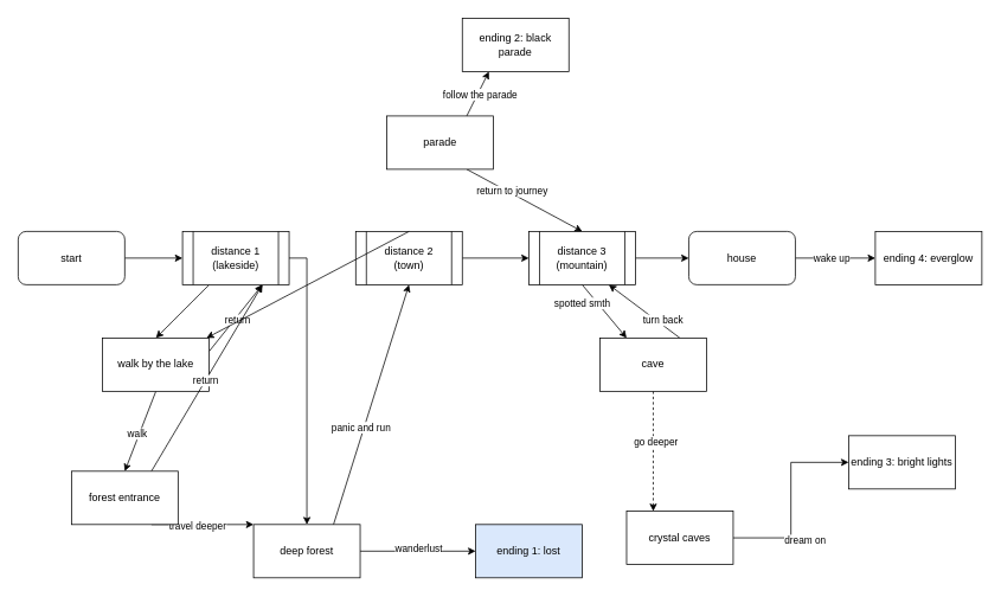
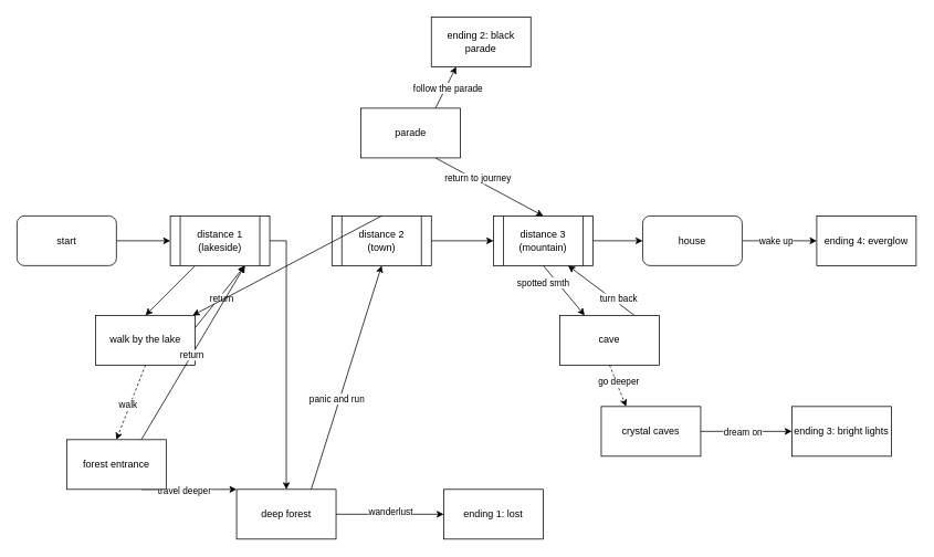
  <mxCell id="0" />
  <mxCell id="1" parent="0" />
  <mxCell id="2" style="edgeStyle=orthogonalEdgeStyle;rounded=0;orthogonalLoop=1;jettySize=auto;html=1;exitX=1;exitY=0.5;exitDx=0;exitDy=0;entryX=0;entryY=0.5;entryDx=0;entryDy=0;" parent="1" source="3" target="5" edge="1"><mxGeometry relative="1" as="geometry" /></mxCell>
  <mxCell id="3" value="start" style="rounded=1;whiteSpace=wrap;html=1;" parent="1" vertex="1"><mxGeometry x="20" y="260" width="120" height="60" as="geometry" /></mxCell>
  <mxCell id="4" style="rounded=0;orthogonalLoop=1;jettySize=auto;html=1;exitX=0.25;exitY=1;exitDx=0;exitDy=0;entryX=0.5;entryY=0;entryDx=0;entryDy=0;" parent="1" source="5" target="20" edge="1"><mxGeometry relative="1" as="geometry" /></mxCell>
  <mxCell id="5" value="distance 1&lt;br&gt;(lakeside)" style="shape=process;whiteSpace=wrap;html=1;backgroundOutline=1;" parent="1" vertex="1"><mxGeometry x="205" y="260" width="120" height="60" as="geometry" /></mxCell>
  <mxCell id="6" style="edgeStyle=orthogonalEdgeStyle;rounded=0;orthogonalLoop=1;jettySize=auto;html=1;exitX=1;exitY=0.5;exitDx=0;exitDy=0;entryX=0;entryY=0.5;entryDx=0;entryDy=0;" parent="1" source="7" target="12" edge="1"><mxGeometry relative="1" as="geometry" /></mxCell>
  <mxCell id="7" value="distance 2&lt;br&gt;(town)" style="shape=process;whiteSpace=wrap;html=1;backgroundOutline=1;" parent="1" vertex="1"><mxGeometry x="400" y="260" width="120" height="60" as="geometry" /></mxCell>
  <mxCell id="8" style="edgeStyle=orthogonalEdgeStyle;rounded=0;orthogonalLoop=1;jettySize=auto;html=1;exitX=1;exitY=0.5;exitDx=0;exitDy=0;" parent="1" source="5" target="37" edge="1"><mxGeometry relative="1" as="geometry"><mxPoint x="345" y="260" as="sourcePoint" /></mxGeometry></mxCell>
  <mxCell id="9" style="edgeStyle=orthogonalEdgeStyle;rounded=0;orthogonalLoop=1;jettySize=auto;html=1;exitX=1;exitY=0.5;exitDx=0;exitDy=0;entryX=0;entryY=0.5;entryDx=0;entryDy=0;" parent="1" source="12" target="15" edge="1"><mxGeometry relative="1" as="geometry" /></mxCell>
  <mxCell id="10" style="rounded=0;orthogonalLoop=1;jettySize=auto;html=1;exitX=0.5;exitY=1;exitDx=0;exitDy=0;entryX=0.25;entryY=0;entryDx=0;entryDy=0;" parent="1" source="12" target="44" edge="1"><mxGeometry relative="1" as="geometry"><mxPoint x="745" y="430" as="targetPoint" /></mxGeometry></mxCell>
  <mxCell id="11" value="spotted smth" style="edgeLabel;html=1;align=center;verticalAlign=middle;resizable=0;points=[];" parent="10" vertex="1" connectable="0"><mxGeometry x="0.063" y="-3" relative="1" as="geometry"><mxPoint x="-25" y="-14" as="offset" /></mxGeometry></mxCell>
  <mxCell id="12" value="distance 3&lt;br&gt;(mountain)" style="shape=process;whiteSpace=wrap;html=1;backgroundOutline=1;" parent="1" vertex="1"><mxGeometry x="595" y="260" width="120" height="60" as="geometry" /></mxCell>
  <mxCell id="13" style="edgeStyle=orthogonalEdgeStyle;rounded=0;orthogonalLoop=1;jettySize=auto;html=1;exitX=1;exitY=0.5;exitDx=0;exitDy=0;entryX=0;entryY=0.5;entryDx=0;entryDy=0;" parent="1" source="15" target="39" edge="1"><mxGeometry relative="1" as="geometry" /></mxCell>
  <mxCell id="14" value="wake up" style="edgeLabel;html=1;align=center;verticalAlign=middle;resizable=0;points=[];" parent="13" vertex="1" connectable="0"><mxGeometry x="-0.114" y="4" relative="1" as="geometry"><mxPoint y="4" as="offset" /></mxGeometry></mxCell>
  <mxCell id="15" value="house" style="rounded=1;whiteSpace=wrap;html=1;" parent="1" vertex="1"><mxGeometry x="775" y="260" width="120" height="60" as="geometry" /></mxCell>
  <mxCell id="16" style="rounded=0;orthogonalLoop=1;jettySize=auto;html=1;exitX=1;exitY=0.25;exitDx=0;exitDy=0;entryX=0.75;entryY=1;entryDx=0;entryDy=0;" parent="1" source="20" target="5" edge="1"><mxGeometry relative="1" as="geometry" /></mxCell>
  <mxCell id="17" value="return" style="edgeLabel;html=1;align=center;verticalAlign=middle;resizable=0;points=[];" parent="16" vertex="1" connectable="0"><mxGeometry x="-0.013" y="-3" relative="1" as="geometry"><mxPoint y="-1" as="offset" /></mxGeometry></mxCell>
- <mxCell id="18" style="rounded=0;orthogonalLoop=1;jettySize=auto;html=1;exitX=0.5;exitY=1;exitDx=0;exitDy=0;entryX=0.5;entryY=0;entryDx=0;entryDy=0;" parent="1" source="20" target="32" edge="1"><mxGeometry relative="1" as="geometry" /></mxCell>
+ <mxCell id="18" style="rounded=0;orthogonalLoop=1;jettySize=auto;html=1;exitX=0.5;exitY=1;exitDx=0;exitDy=0;entryX=0.5;entryY=0;entryDx=0;entryDy=0;dashed=1;" parent="1" source="20" target="32" edge="1"><mxGeometry relative="1" as="geometry" /></mxCell>
  <mxCell id="19" value="walk" style="edgeLabel;html=1;align=center;verticalAlign=middle;resizable=0;points=[];" parent="18" vertex="1" connectable="0"><mxGeometry x="0.069" y="-3" relative="1" as="geometry"><mxPoint as="offset" /></mxGeometry></mxCell>
  <mxCell id="20" value="walk by the lake" style="rounded=0;whiteSpace=wrap;html=1;" parent="1" vertex="1"><mxGeometry x="115" y="380" width="120" height="60" as="geometry" /></mxCell>
  <mxCell id="21" style="rounded=0;orthogonalLoop=1;jettySize=auto;html=1;exitX=0.5;exitY=0;exitDx=0;exitDy=0;" parent="1" source="7" target="20" edge="1"><mxGeometry relative="1" as="geometry"><mxPoint x="465" y="260" as="sourcePoint" /></mxGeometry></mxCell>
  <mxCell id="22" style="rounded=0;orthogonalLoop=1;jettySize=auto;html=1;exitX=0.75;exitY=1;exitDx=0;exitDy=0;entryX=0.5;entryY=0;entryDx=0;entryDy=0;" parent="1" source="26" target="12" edge="1"><mxGeometry relative="1" as="geometry" /></mxCell>
  <mxCell id="23" value="return to journey" style="edgeLabel;html=1;align=center;verticalAlign=middle;resizable=0;points=[];" parent="22" vertex="1" connectable="0"><mxGeometry x="-0.242" y="2" relative="1" as="geometry"><mxPoint as="offset" /></mxGeometry></mxCell>
  <mxCell id="24" style="rounded=0;orthogonalLoop=1;jettySize=auto;html=1;exitX=0.75;exitY=0;exitDx=0;exitDy=0;entryX=0.25;entryY=1;entryDx=0;entryDy=0;" parent="1" source="26" target="27" edge="1"><mxGeometry relative="1" as="geometry"><mxPoint x="565" y="80" as="targetPoint" /></mxGeometry></mxCell>
  <mxCell id="25" value="follow the parade" style="edgeLabel;html=1;align=center;verticalAlign=middle;resizable=0;points=[];" parent="24" vertex="1" connectable="0"><mxGeometry x="0.018" y="-2" relative="1" as="geometry"><mxPoint as="offset" /></mxGeometry></mxCell>
  <mxCell id="26" value="parade" style="rounded=0;whiteSpace=wrap;html=1;" parent="1" vertex="1"><mxGeometry x="435" y="130" width="120" height="60" as="geometry" /></mxCell>
  <mxCell id="27" value="ending 2: black parade" style="rounded=0;whiteSpace=wrap;html=1;" parent="1" vertex="1"><mxGeometry x="520" y="20" width="120" height="60" as="geometry" /></mxCell>
  <mxCell id="28" style="rounded=0;orthogonalLoop=1;jettySize=auto;html=1;exitX=0.75;exitY=1;exitDx=0;exitDy=0;entryX=0;entryY=0;entryDx=0;entryDy=0;" parent="1" source="32" target="37" edge="1"><mxGeometry relative="1" as="geometry" /></mxCell>
  <mxCell id="29" value="travel deeper" style="edgeLabel;html=1;align=center;verticalAlign=middle;resizable=0;points=[];" parent="28" vertex="1" connectable="0"><mxGeometry x="-0.107" y="-1" relative="1" as="geometry"><mxPoint as="offset" /></mxGeometry></mxCell>
  <mxCell id="30" style="rounded=0;orthogonalLoop=1;jettySize=auto;html=1;exitX=0.75;exitY=0;exitDx=0;exitDy=0;entryX=0.75;entryY=1;entryDx=0;entryDy=0;" parent="1" source="32" target="5" edge="1"><mxGeometry relative="1" as="geometry" /></mxCell>
  <mxCell id="31" value="return" style="edgeLabel;html=1;align=center;verticalAlign=middle;resizable=0;points=[];" parent="30" vertex="1" connectable="0"><mxGeometry x="-0.028" relative="1" as="geometry"><mxPoint as="offset" /></mxGeometry></mxCell>
  <mxCell id="32" value="forest entrance" style="rounded=0;whiteSpace=wrap;html=1;" parent="1" vertex="1"><mxGeometry x="80" y="530" width="120" height="60" as="geometry" /></mxCell>
  <mxCell id="33" style="rounded=0;orthogonalLoop=1;jettySize=auto;html=1;exitX=0.75;exitY=0;exitDx=0;exitDy=0;entryX=0.5;entryY=1;entryDx=0;entryDy=0;" parent="1" source="37" target="7" edge="1"><mxGeometry relative="1" as="geometry" /></mxCell>
  <mxCell id="34" value="panic and run" style="edgeLabel;html=1;align=center;verticalAlign=middle;resizable=0;points=[];" parent="33" vertex="1" connectable="0"><mxGeometry x="-0.645" y="3" relative="1" as="geometry"><mxPoint x="18" y="-61" as="offset" /></mxGeometry></mxCell>
  <mxCell id="35" style="edgeStyle=orthogonalEdgeStyle;rounded=0;orthogonalLoop=1;jettySize=auto;html=1;exitX=1;exitY=0.5;exitDx=0;exitDy=0;entryX=0;entryY=0.5;entryDx=0;entryDy=0;" parent="1" source="37" target="38" edge="1"><mxGeometry relative="1" as="geometry"><mxPoint x="495" y="620" as="targetPoint" /></mxGeometry></mxCell>
  <mxCell id="36" value="wanderlust" style="edgeLabel;html=1;align=center;verticalAlign=middle;resizable=0;points=[];" parent="35" vertex="1" connectable="0"><mxGeometry y="3" relative="1" as="geometry"><mxPoint as="offset" /></mxGeometry></mxCell>
  <mxCell id="37" value="deep forest" style="rounded=0;whiteSpace=wrap;html=1;" parent="1" vertex="1"><mxGeometry x="285" y="590" width="120" height="60" as="geometry" /></mxCell>
- <mxCell id="38" value="ending 1: lost" style="rounded=0;whiteSpace=wrap;html=1;fillColor=#dae8fc;" parent="1" vertex="1"><mxGeometry x="535" y="590" width="120" height="60" as="geometry" /></mxCell>
+ <mxCell id="38" value="ending 1: lost" style="rounded=0;whiteSpace=wrap;html=1;" parent="1" vertex="1"><mxGeometry x="535" y="590" width="120" height="60" as="geometry" /></mxCell>
  <mxCell id="39" value="ending 4: everglow" style="rounded=0;whiteSpace=wrap;html=1;" parent="1" vertex="1"><mxGeometry x="985" y="260" width="120" height="60" as="geometry" /></mxCell>
  <mxCell id="40" style="rounded=0;orthogonalLoop=1;jettySize=auto;html=1;exitX=0.75;exitY=0;exitDx=0;exitDy=0;entryX=0.75;entryY=1;entryDx=0;entryDy=0;" parent="1" source="44" target="12" edge="1"><mxGeometry relative="1" as="geometry" /></mxCell>
  <mxCell id="41" value="turn back" style="edgeLabel;html=1;align=center;verticalAlign=middle;resizable=0;points=[];" parent="40" vertex="1" connectable="0"><mxGeometry x="-0.071" y="-2" relative="1" as="geometry"><mxPoint x="16" y="9" as="offset" /></mxGeometry></mxCell>
  <mxCell id="42" style="rounded=0;orthogonalLoop=1;jettySize=auto;html=1;exitX=0.5;exitY=1;exitDx=0;exitDy=0;entryX=0.25;entryY=0;entryDx=0;entryDy=0;dashed=1;" parent="1" source="44" target="47" edge="1"><mxGeometry relative="1" as="geometry" /></mxCell>
  <mxCell id="43" value="go deeper" style="edgeLabel;html=1;align=center;verticalAlign=middle;resizable=0;points=[];" parent="42" vertex="1" connectable="0"><mxGeometry x="-0.176" y="2" relative="1" as="geometry"><mxPoint as="offset" /></mxGeometry></mxCell>
  <mxCell id="44" value="cave" style="rounded=0;whiteSpace=wrap;html=1;" parent="1" vertex="1"><mxGeometry x="675" y="380" width="120" height="60" as="geometry" /></mxCell>
  <mxCell id="45" style="edgeStyle=orthogonalEdgeStyle;rounded=0;orthogonalLoop=1;jettySize=auto;html=1;exitX=1;exitY=0.5;exitDx=0;exitDy=0;entryX=0;entryY=0.5;entryDx=0;entryDy=0;" parent="1" source="47" target="48" edge="1"><mxGeometry relative="1" as="geometry" /></mxCell>
  <mxCell id="46" value="dream on" style="edgeLabel;html=1;align=center;verticalAlign=middle;resizable=0;points=[];" parent="45" vertex="1" connectable="0"><mxGeometry x="-0.4" y="2" relative="1" as="geometry"><mxPoint x="17" y="2" as="offset" /></mxGeometry></mxCell>
- <mxCell id="47" value="crystal caves" style="rounded=0;whiteSpace=wrap;html=1;" parent="1" vertex="1"><mxGeometry x="705" y="575" width="120" height="60" as="geometry" /></mxCell>
+ <mxCell id="47" value="crystal caves" style="rounded=0;whiteSpace=wrap;html=1;" parent="1" vertex="1"><mxGeometry x="725" y="490" width="120" height="60" as="geometry" /></mxCell>
  <mxCell id="48" value="ending 3: bright lights" style="rounded=0;whiteSpace=wrap;html=1;" parent="1" vertex="1"><mxGeometry x="955" y="490" width="120" height="60" as="geometry" /></mxCell>
